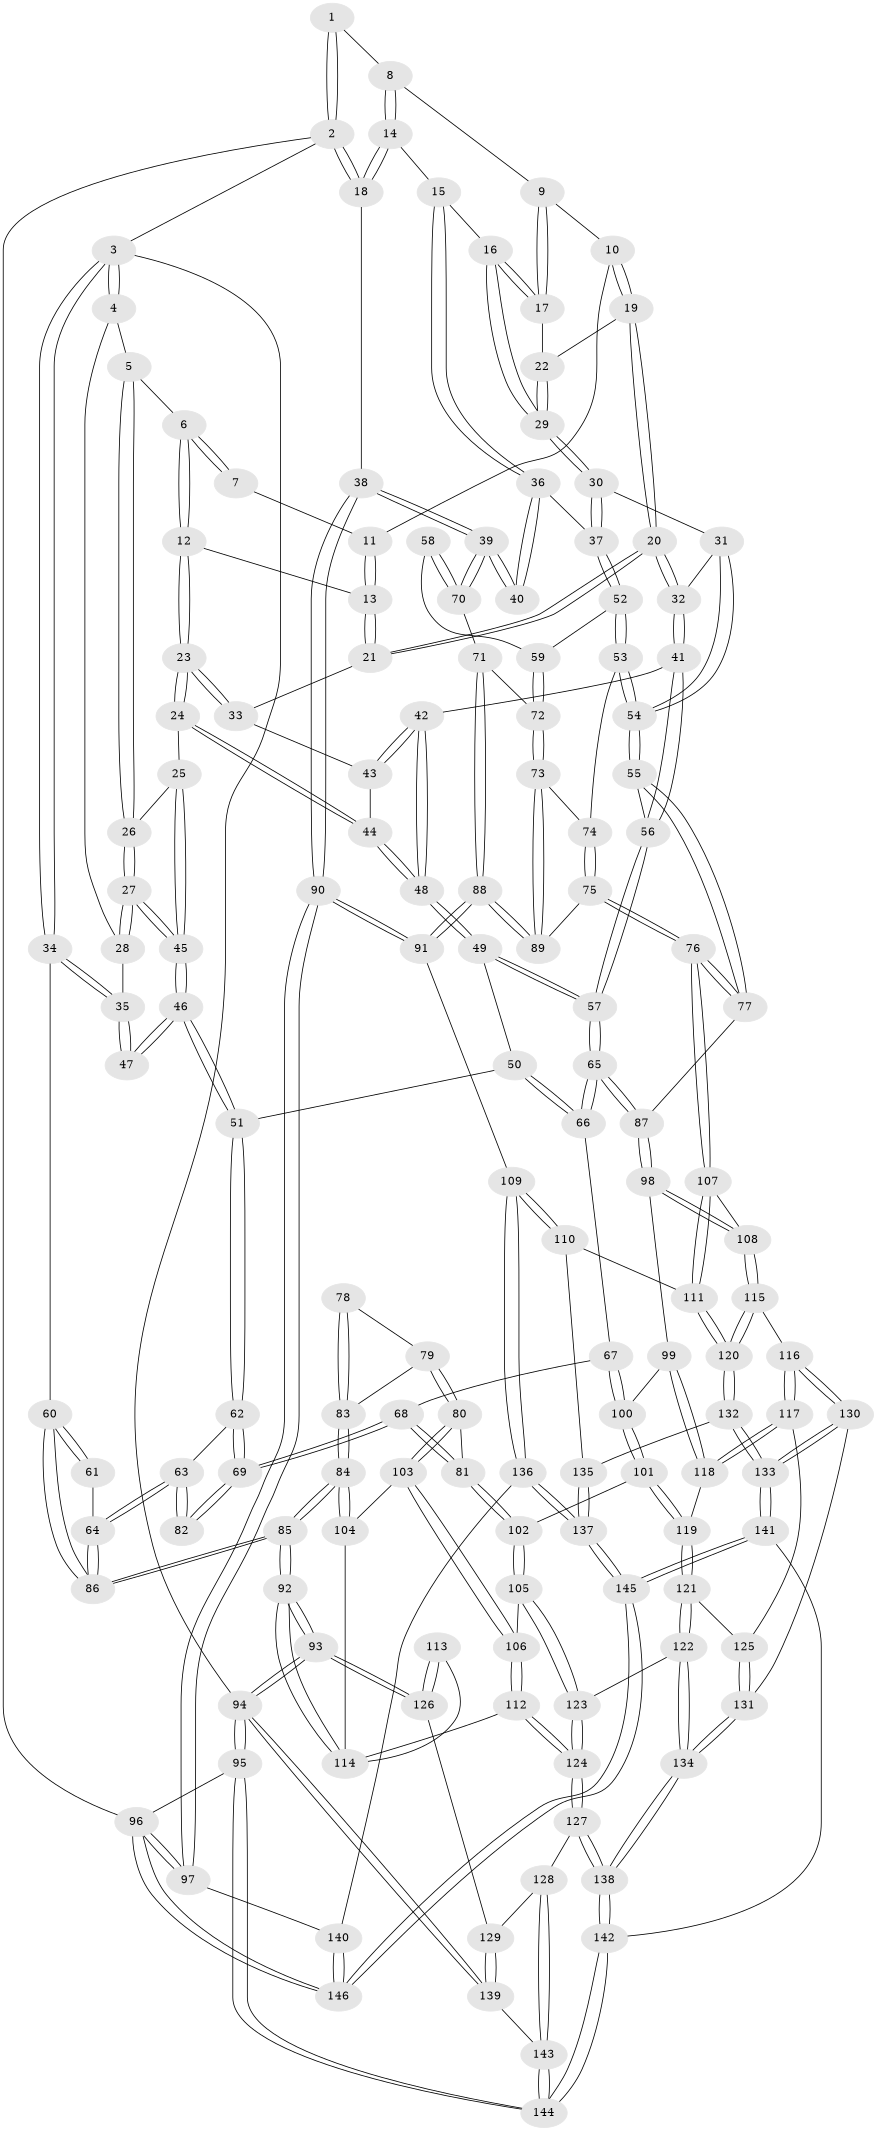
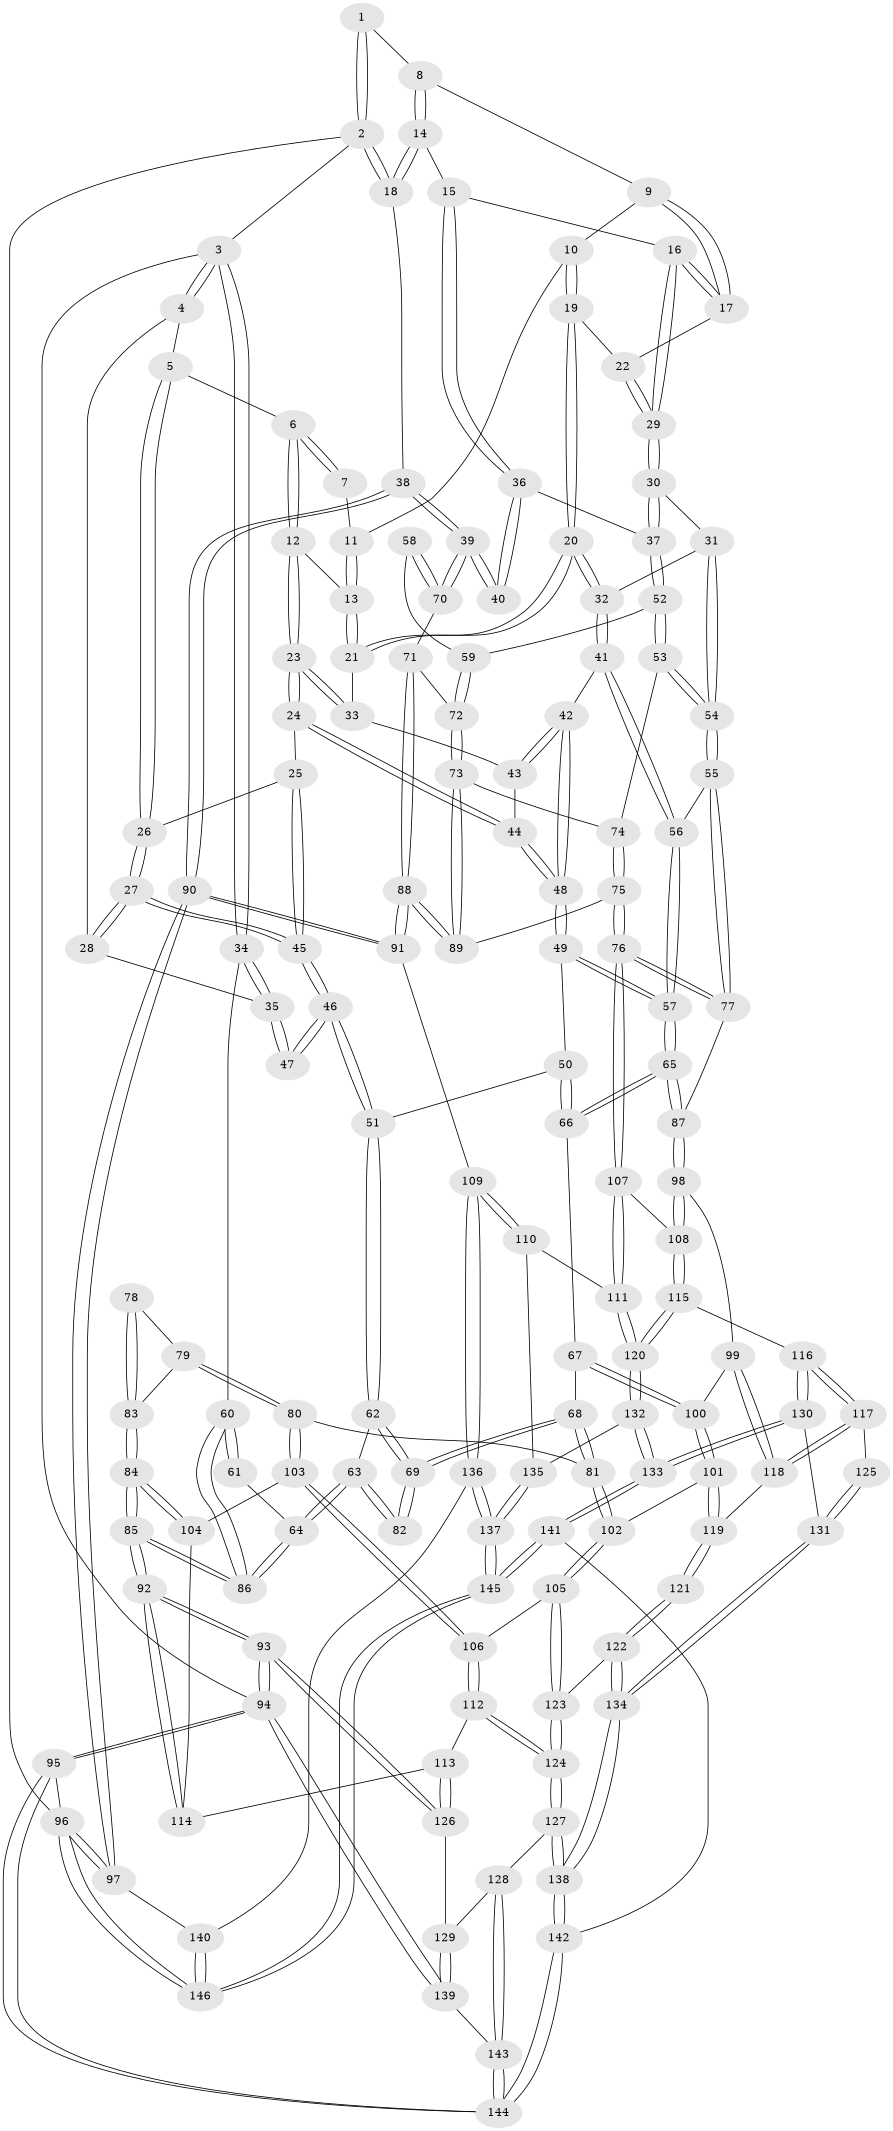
  graph {
    node [color=gray90 style=filled]
    1
    2
    8
    3
    18
    96
    9
    14
    4
    34
    94
    38
    97
    146
    5
    28
    35
    60
    95
    144
    6
    26
    7
    12
    27
    11
    13
    23
    10
    17
    15
    19
    22
    20
    21
    33
    24
    16
    36
    29
    37
    40
    30
    39
    90
    32
    41
    43
    25
    44
    45
    48
    46
    47
    31
    54
    52
    55
    42
    56
    61
    86
    53
    59
    70
    91
    71
    58
    57
    49
    51
    62
    50
    66
    65
    67
    63
    69
    74
    72
    75
    77
    87
    73
    64
    82
    98
    68
    100
    81
    101
    102
    88
    89
    76
    107
    108
    111
    78
    79
    83
    80
    84
    103
    104
    106
    105
    85
    92
    114
    93
    99
    109
    140
    110
    136
    126
    139
    129
    143
    118
    115
    119
    121
    123
    112
    124
    113
    120
    116
    135
    137
    132
    127
    117
    130
    125
    131
    133
    122
    134
    138
    128
    142
    141
    145
    1 -- 2
    1 -- 2
    1 -- 8
    2 -- 3
    2 -- 18
    2 -- 18
    2 -- 96
    8 -- 9
    8 -- 14
    8 -- 14
    3 -- 4
    3 -- 4
    3 -- 34
    3 -- 34
    3 -- 94
    18 -- 38
    96 -- 97
    96 -- 97
    96 -- 146
    96 -- 146
    9 -- 10
    9 -- 17
    9 -- 17
    14 -- 18
    14 -- 18
    14 -- 15
    4 -- 5
    4 -- 28
    34 -- 35
    34 -- 35
    34 -- 60
    94 -- 95
    94 -- 95
    94 -- 139
    94 -- 139
    38 -- 39
    38 -- 39
    38 -- 90
    38 -- 90
    97 -- 140
    5 -- 6
    5 -- 26
    5 -- 26
    28 -- 35
    35 -- 47
    35 -- 47
    60 -- 61
    60 -- 61
    60 -- 86
    60 -- 86
    95 -- 96
    95 -- 144
    95 -- 144
    6 -- 7
    6 -- 7
    6 -- 12
    6 -- 12
    26 -- 27
    26 -- 27
    7 -- 11
    12 -- 13
    12 -- 23
    12 -- 23
    27 -- 28
    27 -- 28
    27 -- 45
    27 -- 45
    11 -- 13
    11 -- 13
    13 -- 21
    13 -- 21
    23 -- 33
    23 -- 33
    23 -- 24
    23 -- 24
    10 -- 11
    10 -- 19
    10 -- 19
    17 -- 22
    15 -- 16
    15 -- 36
    15 -- 36
    19 -- 22
    19 -- 20
    19 -- 20
    22 -- 29
    22 -- 29
    20 -- 21
    20 -- 21
    20 -- 32
    20 -- 32
    21 -- 33
    33 -- 43
    24 -- 25
    24 -- 44
    24 -- 44
    16 -- 17
    16 -- 17
    16 -- 29
    16 -- 29
    36 -- 37
    36 -- 40
    36 -- 40
    29 -- 30
    29 -- 30
    37 -- 52
    37 -- 52
    30 -- 37
    30 -- 37
    30 -- 31
    39 -- 40
    39 -- 40
    39 -- 70
    39 -- 70
    90 -- 97
    90 -- 97
    90 -- 91
    90 -- 91
    32 -- 41
    32 -- 41
    41 -- 42
    41 -- 56
    41 -- 56
    43 -- 44
    25 -- 26
    25 -- 45
    25 -- 45
    44 -- 48
    44 -- 48
    45 -- 46
    45 -- 46
    48 -- 49
    48 -- 49
    46 -- 47
    46 -- 47
    46 -- 51
    46 -- 51
    31 -- 32
    31 -- 54
    31 -- 54
    54 -- 55
    54 -- 55
    52 -- 53
    52 -- 53
    52 -- 59
    55 -- 56
    55 -- 77
    55 -- 77
    42 -- 43
    42 -- 43
    42 -- 48
    42 -- 48
    56 -- 57
    56 -- 57
    61 -- 64
    53 -- 54
    53 -- 54
    53 -- 74
    59 -- 72
    59 -- 72
    70 -- 71
    91 -- 109
    71 -- 72
    71 -- 88
    71 -- 88
    58 -- 59
    58 -- 70
    58 -- 70
    57 -- 65
    57 -- 65
    49 -- 57
    49 -- 57
    49 -- 50
    51 -- 62
    51 -- 62
    62 -- 63
    62 -- 69
    62 -- 69
    50 -- 51
    50 -- 66
    50 -- 66
    66 -- 67
    65 -- 66
    65 -- 66
    65 -- 87
    65 -- 87
    67 -- 68
    67 -- 100
    67 -- 100
    63 -- 64
    63 -- 64
    63 -- 82
    63 -- 82
    69 -- 82
    69 -- 82
    74 -- 75
    74 -- 75
    72 -- 73
    72 -- 73
    75 -- 89
    75 -- 76
    75 -- 76
    77 -- 87
    87 -- 98
    87 -- 98
    73 -- 74
    73 -- 89
    73 -- 89
    64 -- 86
    64 -- 86
    98 -- 108
    98 -- 108
    98 -- 99
    68 -- 69
    68 -- 69
    68 -- 81
    68 -- 81
    100 -- 101
    100 -- 101
    81 -- 102
    81 -- 102
    101 -- 102
    101 -- 119
    101 -- 119
    102 -- 105
    102 -- 105
    88 -- 91
    88 -- 91
    88 -- 89
    88 -- 89
    76 -- 77
    76 -- 77
    76 -- 107
    76 -- 107
    107 -- 108
    107 -- 111
    107 -- 111
    108 -- 115
    108 -- 115
    111 -- 120
    111 -- 120
    78 -- 79
    78 -- 83
    78 -- 83
    79 -- 83
    79 -- 80
    79 -- 80
    83 -- 84
    83 -- 84
    80 -- 81
    80 -- 103
    80 -- 103
    84 -- 104
    84 -- 104
    84 -- 85
    84 -- 85
    103 -- 104
    103 -- 106
    103 -- 106
    104 -- 114
    106 -- 112
    106 -- 112
    105 -- 106
    105 -- 123
    105 -- 123
    85 -- 86
    85 -- 86
    85 -- 92
    85 -- 92
    92 -- 114
    92 -- 114
    92 -- 93
    92 -- 93
    93 -- 94
    93 -- 94
    93 -- 126
    93 -- 126
    99 -- 100
    99 -- 118
    99 -- 118
    109 -- 110
    109 -- 110
    109 -- 136
    109 -- 136
    140 -- 146
    140 -- 146
    110 -- 111
    110 -- 135
    136 -- 140
    136 -- 137
    136 -- 137
    126 -- 129
    139 -- 143
    129 -- 139
    129 -- 139
    143 -- 144
    143 -- 144
    118 -- 119
    115 -- 120
    115 -- 120
    115 -- 116
    119 -- 121
    119 -- 121
-   121 -- 125
    121 -- 122
    121 -- 122
    123 -- 124
    123 -- 124
    112 -- 124
    112 -- 124
-   112 -- 114
+   112 -- 113
    124 -- 127
    124 -- 127
    113 -- 114
    113 -- 126
    113 -- 126
    120 -- 132
    120 -- 132
    116 -- 117
    116 -- 117
    116 -- 130
    116 -- 130
    135 -- 137
    135 -- 137
    137 -- 145
    137 -- 145
    132 -- 135
    132 -- 133
    132 -- 133
    127 -- 138
    127 -- 138
    127 -- 128
    117 -- 118
    117 -- 118
    117 -- 125
    130 -- 131
    130 -- 133
    130 -- 133
    125 -- 131
    125 -- 131
    131 -- 134
    131 -- 134
    133 -- 141
    133 -- 141
    122 -- 123
    122 -- 134
    122 -- 134
    134 -- 138
    134 -- 138
    138 -- 142
    138 -- 142
    128 -- 129
    128 -- 143
    128 -- 143
    142 -- 144
    142 -- 144
    141 -- 142
    141 -- 145
    141 -- 145
    145 -- 146
    145 -- 146
  }
